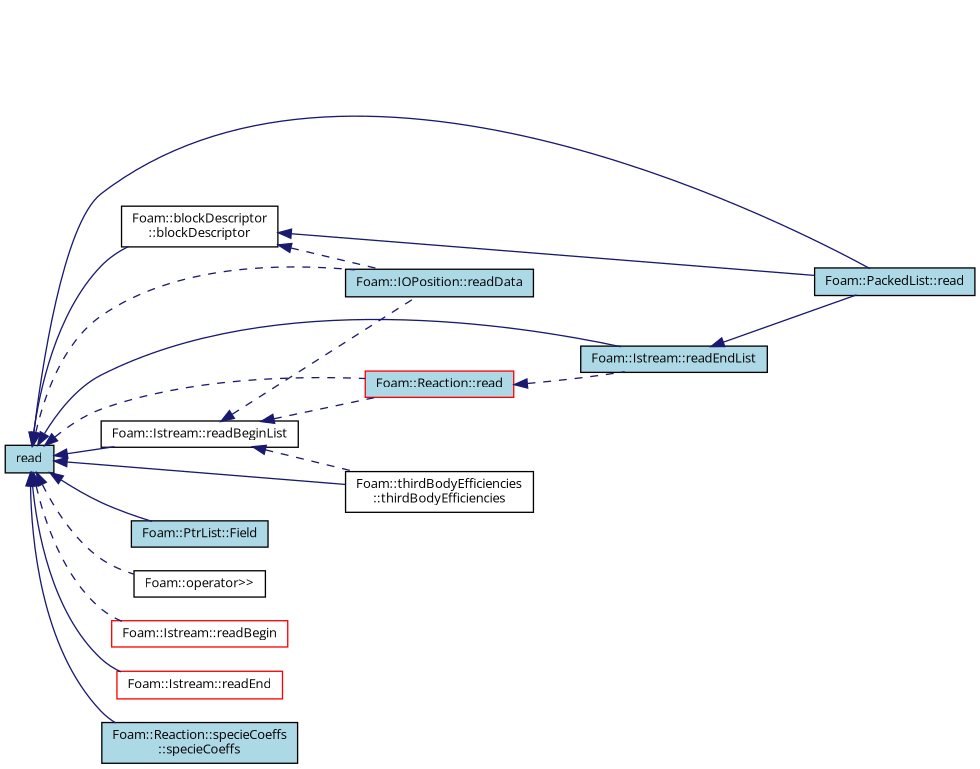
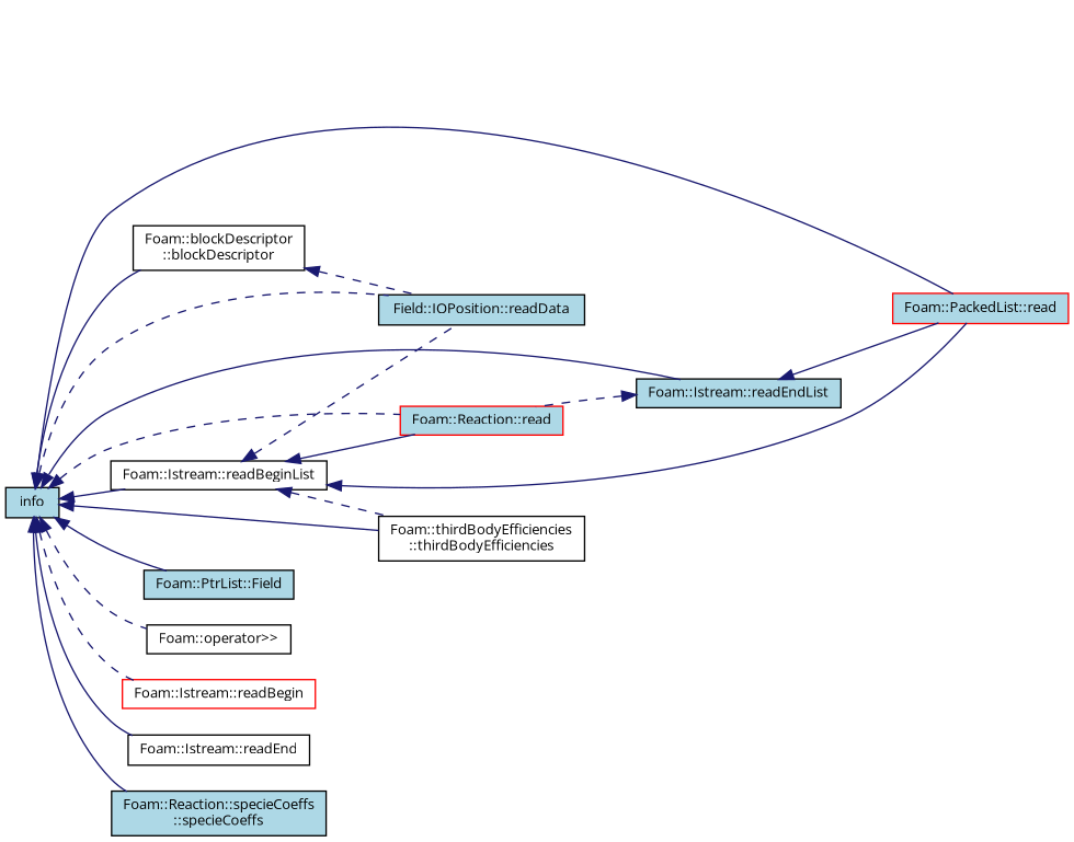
  digraph {
    fontname="Open Sans"
    rankdir=LR
    node [color=black fillcolor=lightblue fontname="Open Sans" fontsize=10 shape=record style=filled]
    edge [color=midnightblue dir=back fontname="Open Sans" fontsize=10 labelfontname=Helvetica labelfontsize=10 style=solid]
-   n1 [fontcolor=black height=0.2 label=read width=0.4]
+   n1 [fontcolor=black height=0.2 label=info width=0.4]
    n2 [fillcolor=white height=0.2 label="Foam::blockDescriptor\l::blockDescriptor" width=0.4]
    n3 [height=0.2 label="Foam::PtrList::Field" width=0.4]
    n4 [fillcolor=white height=0.2 label="Foam::operator\>\>" width=0.4]
    n5 [color=red height=0.2 label="Foam::Reaction::read" width=0.4]
-   n6 [height=0.2 label="Foam::PackedList::read" width=0.4]
+   n6 [color=red height=0.2 label="Foam::PackedList::read" width=0.4]
    n7 [color=red fillcolor=white height=0.2 label="Foam::Istream::readBegin" width=0.4]
    n8 [fillcolor=white height=0.2 label="Foam::Istream::readBeginList" width=0.4]
-   n9 [height=0.2 label="Foam::IOPosition::readData" width=0.4]
+   n9 [height=0.2 label="Field::IOPosition::readData" width=0.4]
    n10 [fillcolor=white height=0.2 label="Foam::thirdBodyEfficiencies\l::thirdBodyEfficiencies" width=0.4]
-   n11 [color=red fillcolor=white height=0.2 label="Foam::Istream::readEnd" width=0.4]
+   n11 [fillcolor=white height=0.2 label="Foam::Istream::readEnd" width=0.4]
    n12 [height=0.2 label="Foam::Istream::readEndList" width=0.4]
    n13 [height=0.2 label="Foam::Reaction::specieCoeffs\l::specieCoeffs" width=0.4]
    n1 -> n2
    n1 -> n3
    n1 -> n4 [style=dashed]
    n1 -> n5 [style=dashed]
    n1 -> n6
    n1 -> n7 [style=dashed]
    n1 -> n8
    n1 -> n9 [style=dashed]
    n1 -> n10
    n1 -> n11
    n1 -> n12
    n1 -> n13
    n2 -> n9 [style=dashed]
-   n8 -> n5 [style=dashed]
-   n2 -> n6
+   n8 -> n5
+   n8 -> n6
    n8 -> n9 [style=dashed]
    n8 -> n10 [style=dashed]
-   n5 -> n12 [style=dashed]
+   n12 -> n5 [style=dashed]
    n12 -> n6
  }
